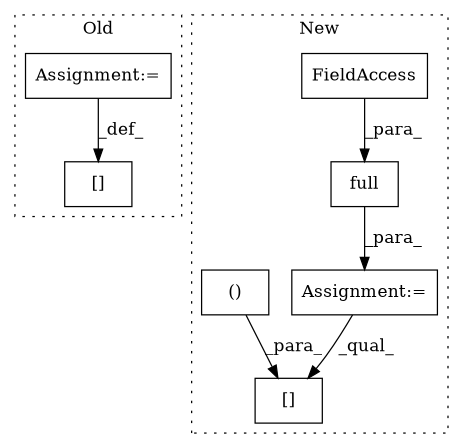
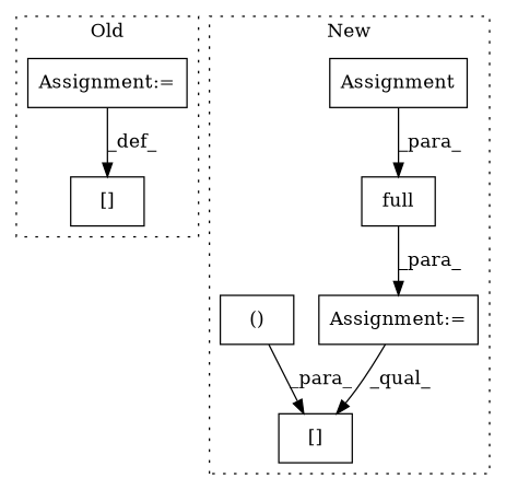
  digraph {
    node [a=2 l=1 shape=box]
    n1 [l="13,1" label="[]" s="9584,9603"]
    n2 [a=7 label="Assignment:=" s=9604]
    n3 [a=32 l="5,1" label=full s="5828,5864"]
    n4 [a=7 label="Assignment:=" s=5821]
-   n5 [a=22 l=6 label=FieldAccess s=5858]
+   n5 [a=22 l=6 label=Assignment s=5858]
    n6 [l="16,2" label="[]" s="6173,6218"]
    n7 [a=106 l=29 label="()" s=6189]
    subgraph cluster_1 {
      label=Old
      style=dotted
      n1
      n2
    }
    subgraph cluster_2 {
      label=New
      style=dotted
      n3
      n4
      n5
      n6
      n7
    }
    n2 -> n1 [label=_def_]
    n3 -> n4 [label=_para_]
    n4 -> n6 [label=_qual_]
    n5 -> n3 [label=_para_]
    n7 -> n6 [label=_para_]
  }
